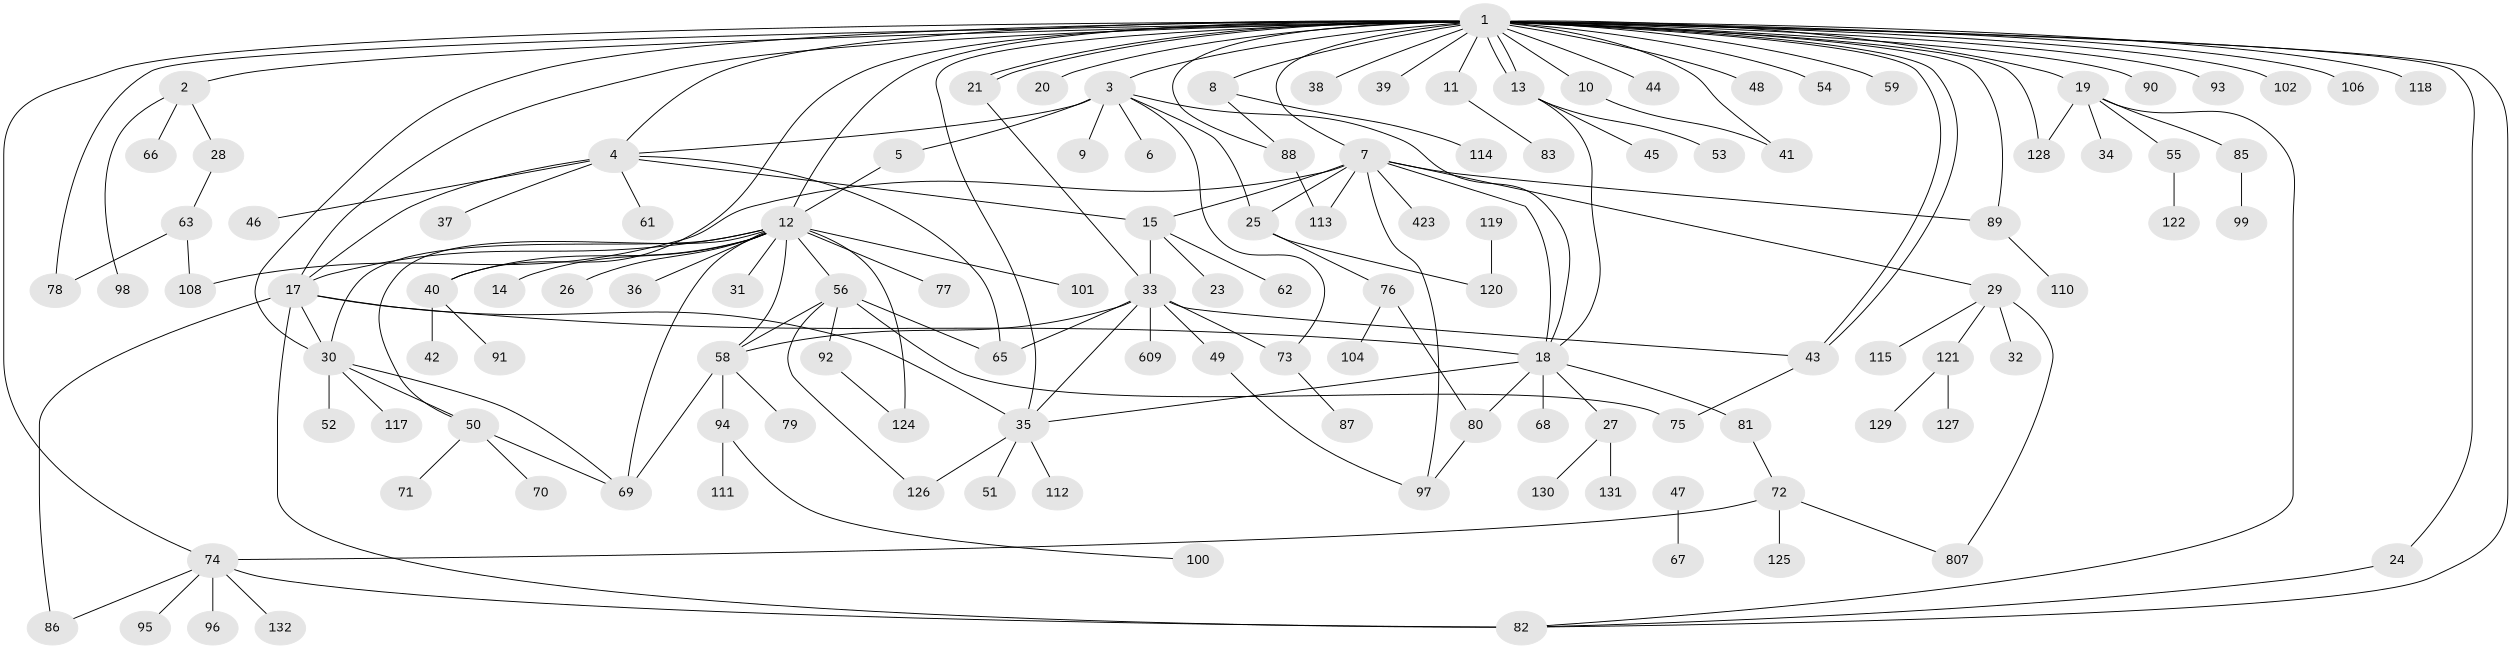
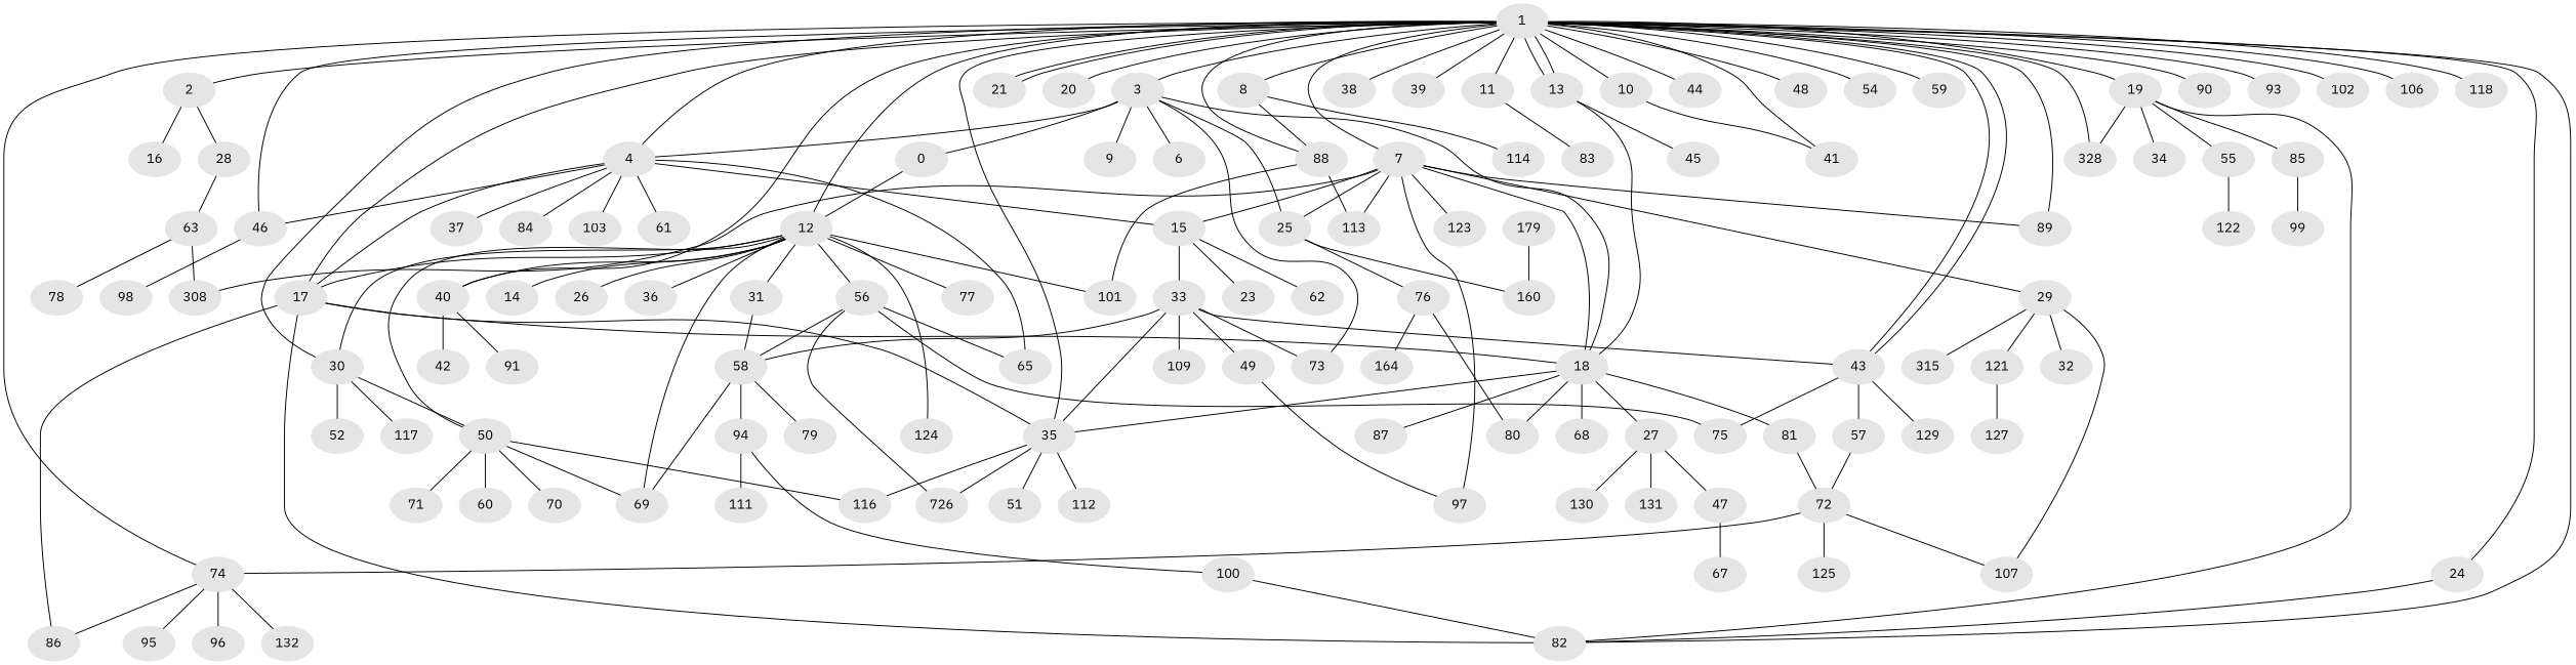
  graph {
    fontname="IBM Plex Sans"
    node [color=gray90 fontname="IBM Plex Sans" style=filled]
    edge [fontname="IBM Plex Sans"]
    1
    2
    3
    4
    7
    8
    10
    11
    12
    13
    17
    19
    20
    21
    24
    30
    35
    38
    39
    40
    41
    43
    44
    46
    48
    54
    59
    74
    82
    88
    89
    90
    93
    102
    106
    118
-   128
+   128 [label=328]
    28
-   66
+   66 [label=16]
    98
-   5
+   5 [label=0]
    6
    9
    18
    25
    73
    15
    37
    61
    65
+   84
+   103
    29
    97
-   108
+   108 [label=308]
    113
-   123 [label=423]
+   123
    114
    83
    14
    26
    31
    36
    50
    56
    58
    69
    77
    101
    124
    45
-   53
    86
    34
    55
    85
    33
    52
    117
    51
    112
-   126
+   116
+   126 [label=726]
    42
    91
+   57
    75
    129
    95
    96
    132
-   110
    63
    27
    68
    80
    81
    87
    76
-   120
+   120 [label=160]
    23
    62
    32
-   107 [label=807]
-   115
+   107
+   115 [label=315]
    121
+   60
    70
    71
-   92
    79
    94
    49
-   109 [label=609]
+   109
    47
    130
    131
    72
    122
    99
-   104
+   104 [label=164]
    67
    78
    127
    125
    100
    111
-   119
+   119 [label=179]
    1 -- 2
    1 -- 3
    1 -- 4
    1 -- 7
    1 -- 8
    1 -- 10
    1 -- 11
    1 -- 12
    1 -- 13
    1 -- 13
    1 -- 17
    1 -- 19
    1 -- 20
    1 -- 21
    1 -- 21
    1 -- 24
    1 -- 30
    1 -- 35
    1 -- 38
    1 -- 39
    1 -- 40
    1 -- 41
    1 -- 43
    1 -- 43
    1 -- 44
-   1 -- 78
+   1 -- 46
    1 -- 48
    1 -- 54
    1 -- 59
    1 -- 74
    1 -- 82
    1 -- 88
    1 -- 89
    1 -- 90
    1 -- 93
    1 -- 102
    1 -- 106
    1 -- 118
    1 -- 128
    2 -- 28
    2 -- 66
-   2 -- 98
+   46 -- 98
    3 -- 4
    3 -- 5
    3 -- 6
    3 -- 9
    3 -- 18
    3 -- 25
    3 -- 73
    4 -- 17
    4 -- 46
    4 -- 15
    4 -- 37
    4 -- 61
    4 -- 65
+   4 -- 84
+   4 -- 103
    7 -- 89
    7 -- 18
    7 -- 25
    7 -- 15
    7 -- 29
    7 -- 97
    7 -- 108
    7 -- 113
    7 -- 123
    8 -- 88
    8 -- 114
    10 -- 41
    11 -- 83
    12 -- 17
    12 -- 30
    12 -- 40
    12 -- 14
    12 -- 26
    12 -- 31
    12 -- 36
    12 -- 50
    12 -- 56
-   12 -- 58
+   31 -- 58
    12 -- 69
    12 -- 77
    12 -- 101
    12 -- 124
    13 -- 18
    13 -- 45
-   13 -- 53
-   17 -- 30
    17 -- 35
    17 -- 82
    17 -- 18
    17 -- 86
    19 -- 82
    19 -- 128
    19 -- 34
    19 -- 55
    19 -- 85
-   21 -- 33
    24 -- 82
    30 -- 50
-   30 -- 69
    30 -- 52
    30 -- 117
    35 -- 51
    35 -- 112
+   35 -- 116
    35 -- 126
    40 -- 42
    40 -- 91
+   43 -- 57
    43 -- 75
-   121 -- 129
-   74 -- 82
+   43 -- 129
+   100 -- 82
    74 -- 86
    74 -- 95
    74 -- 96
    74 -- 132
    88 -- 113
-   89 -- 110
+   88 -- 101
    28 -- 63
    5 -- 12
    18 -- 35
    18 -- 27
    18 -- 68
    18 -- 80
    18 -- 81
-   73 -- 87
+   18 -- 87
    25 -- 76
    25 -- 120
    15 -- 33
    15 -- 23
    15 -- 62
    29 -- 32
    29 -- 107
    29 -- 115
    29 -- 121
    50 -- 69
+   50 -- 116
+   50 -- 60
    50 -- 70
    50 -- 71
    56 -- 65
    56 -- 58
    56 -- 126
    56 -- 75
-   56 -- 92
    58 -- 69
    58 -- 79
    58 -- 94
    55 -- 122
    85 -- 99
    33 -- 35
    33 -- 43
    33 -- 73
-   33 -- 65
    33 -- 58
    33 -- 49
    33 -- 109
+   57 -- 72
    63 -- 108
    63 -- 78
+   27 -- 47
    27 -- 130
    27 -- 131
-   80 -- 97
    81 -- 72
    76 -- 80
    76 -- 104
    121 -- 127
-   92 -- 124
    94 -- 100
    94 -- 111
    49 -- 97
    47 -- 67
    72 -- 74
    72 -- 107
    72 -- 125
    119 -- 120
  }
